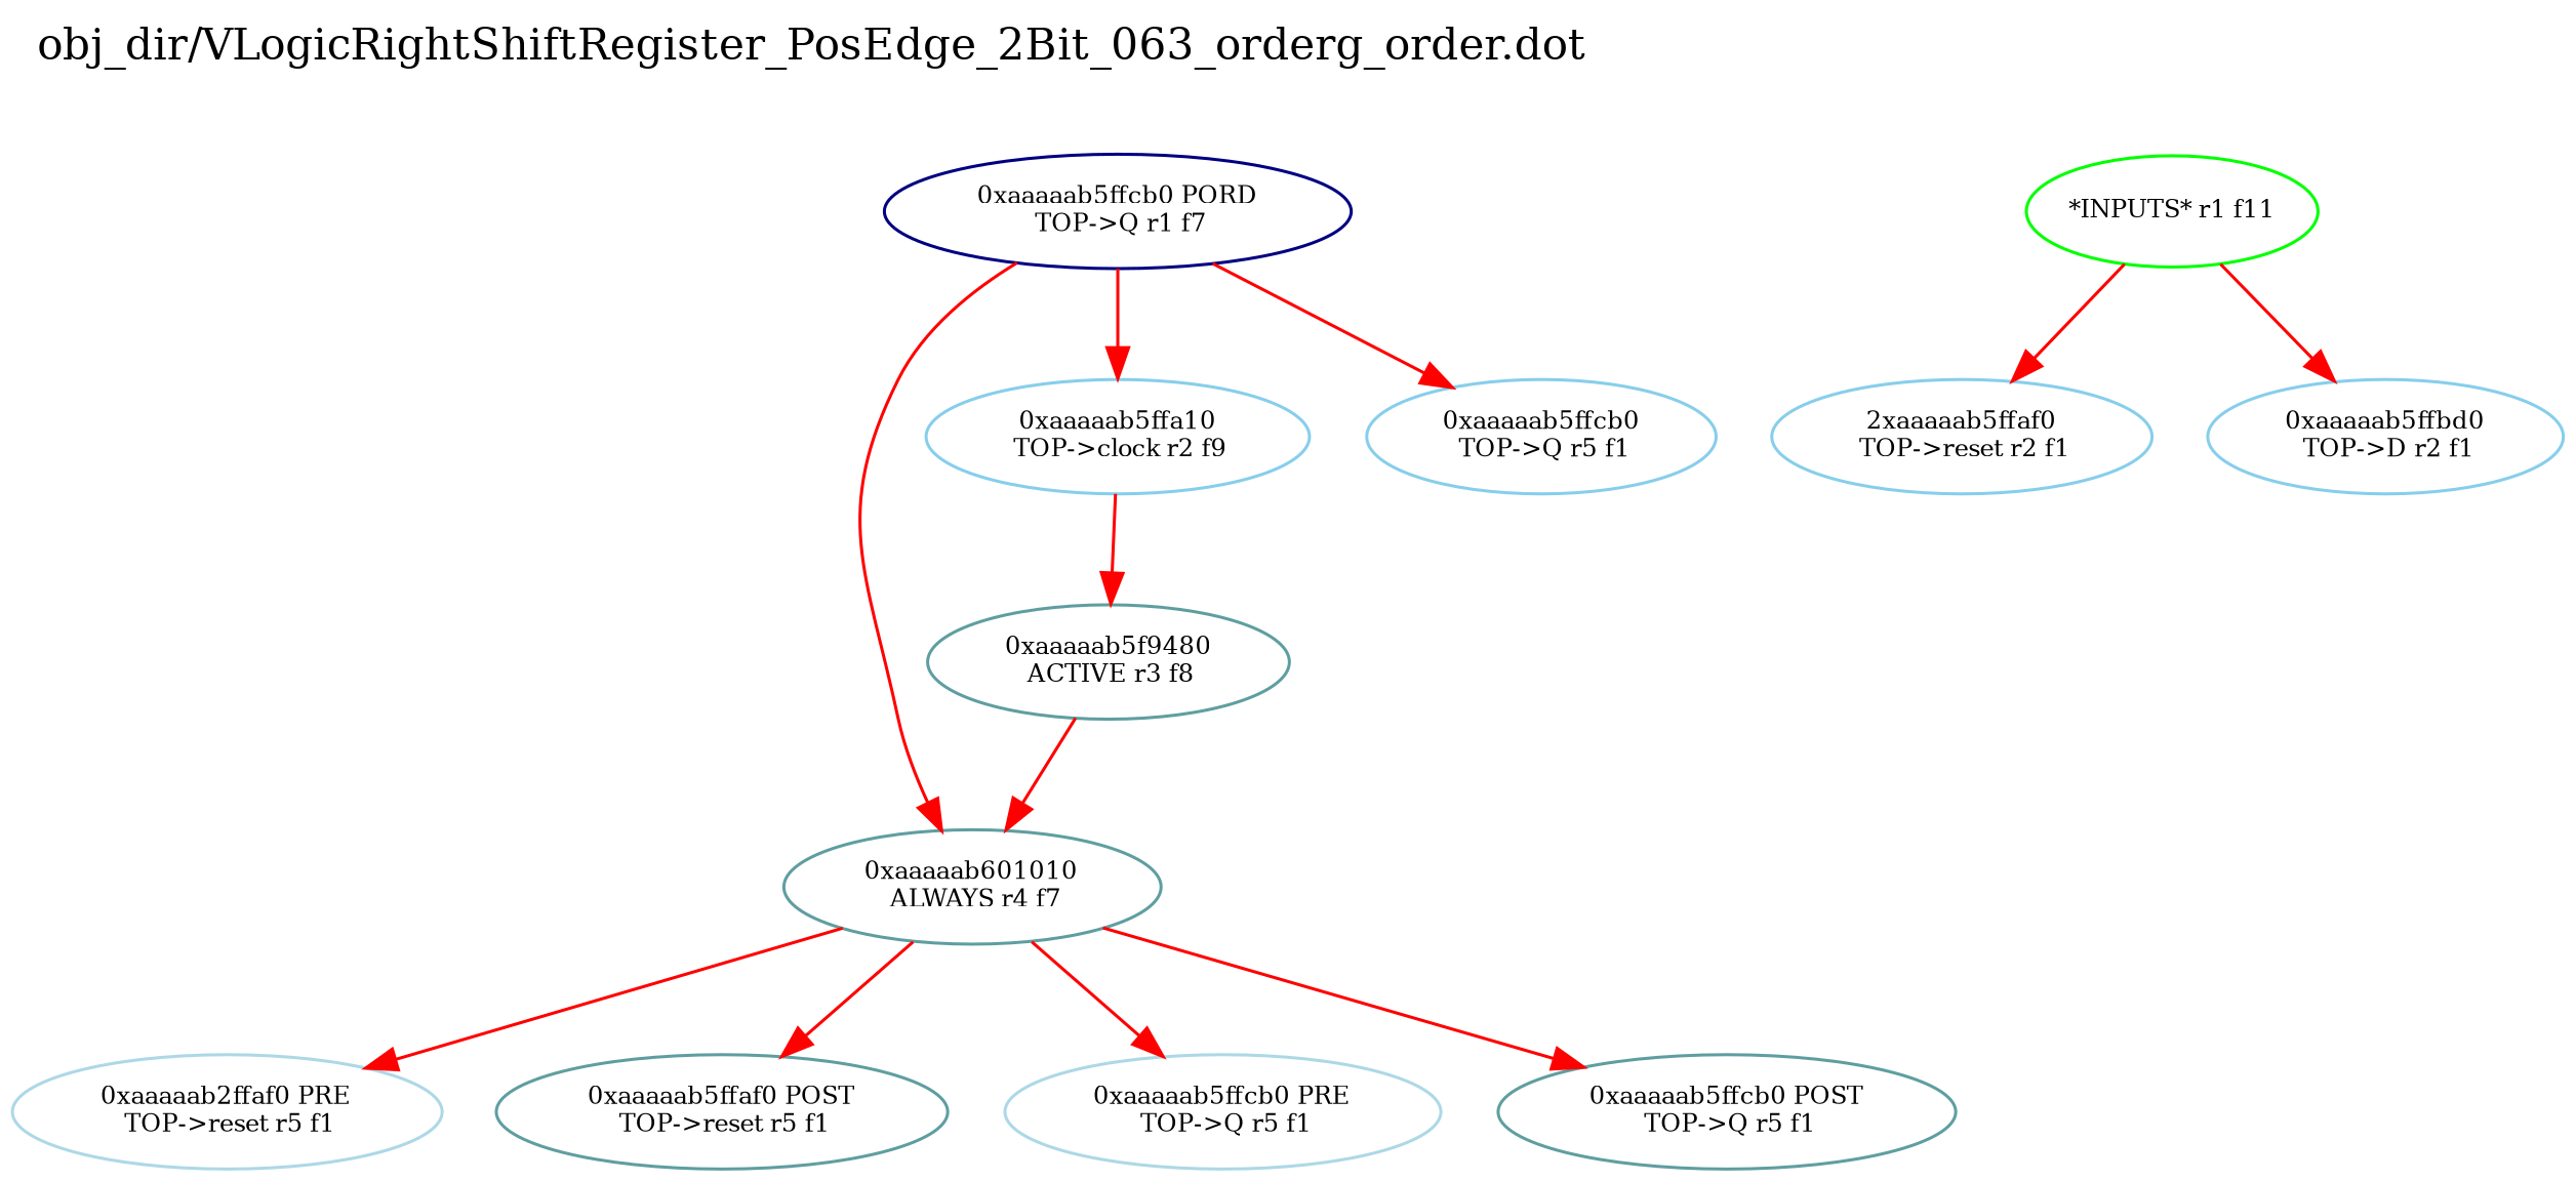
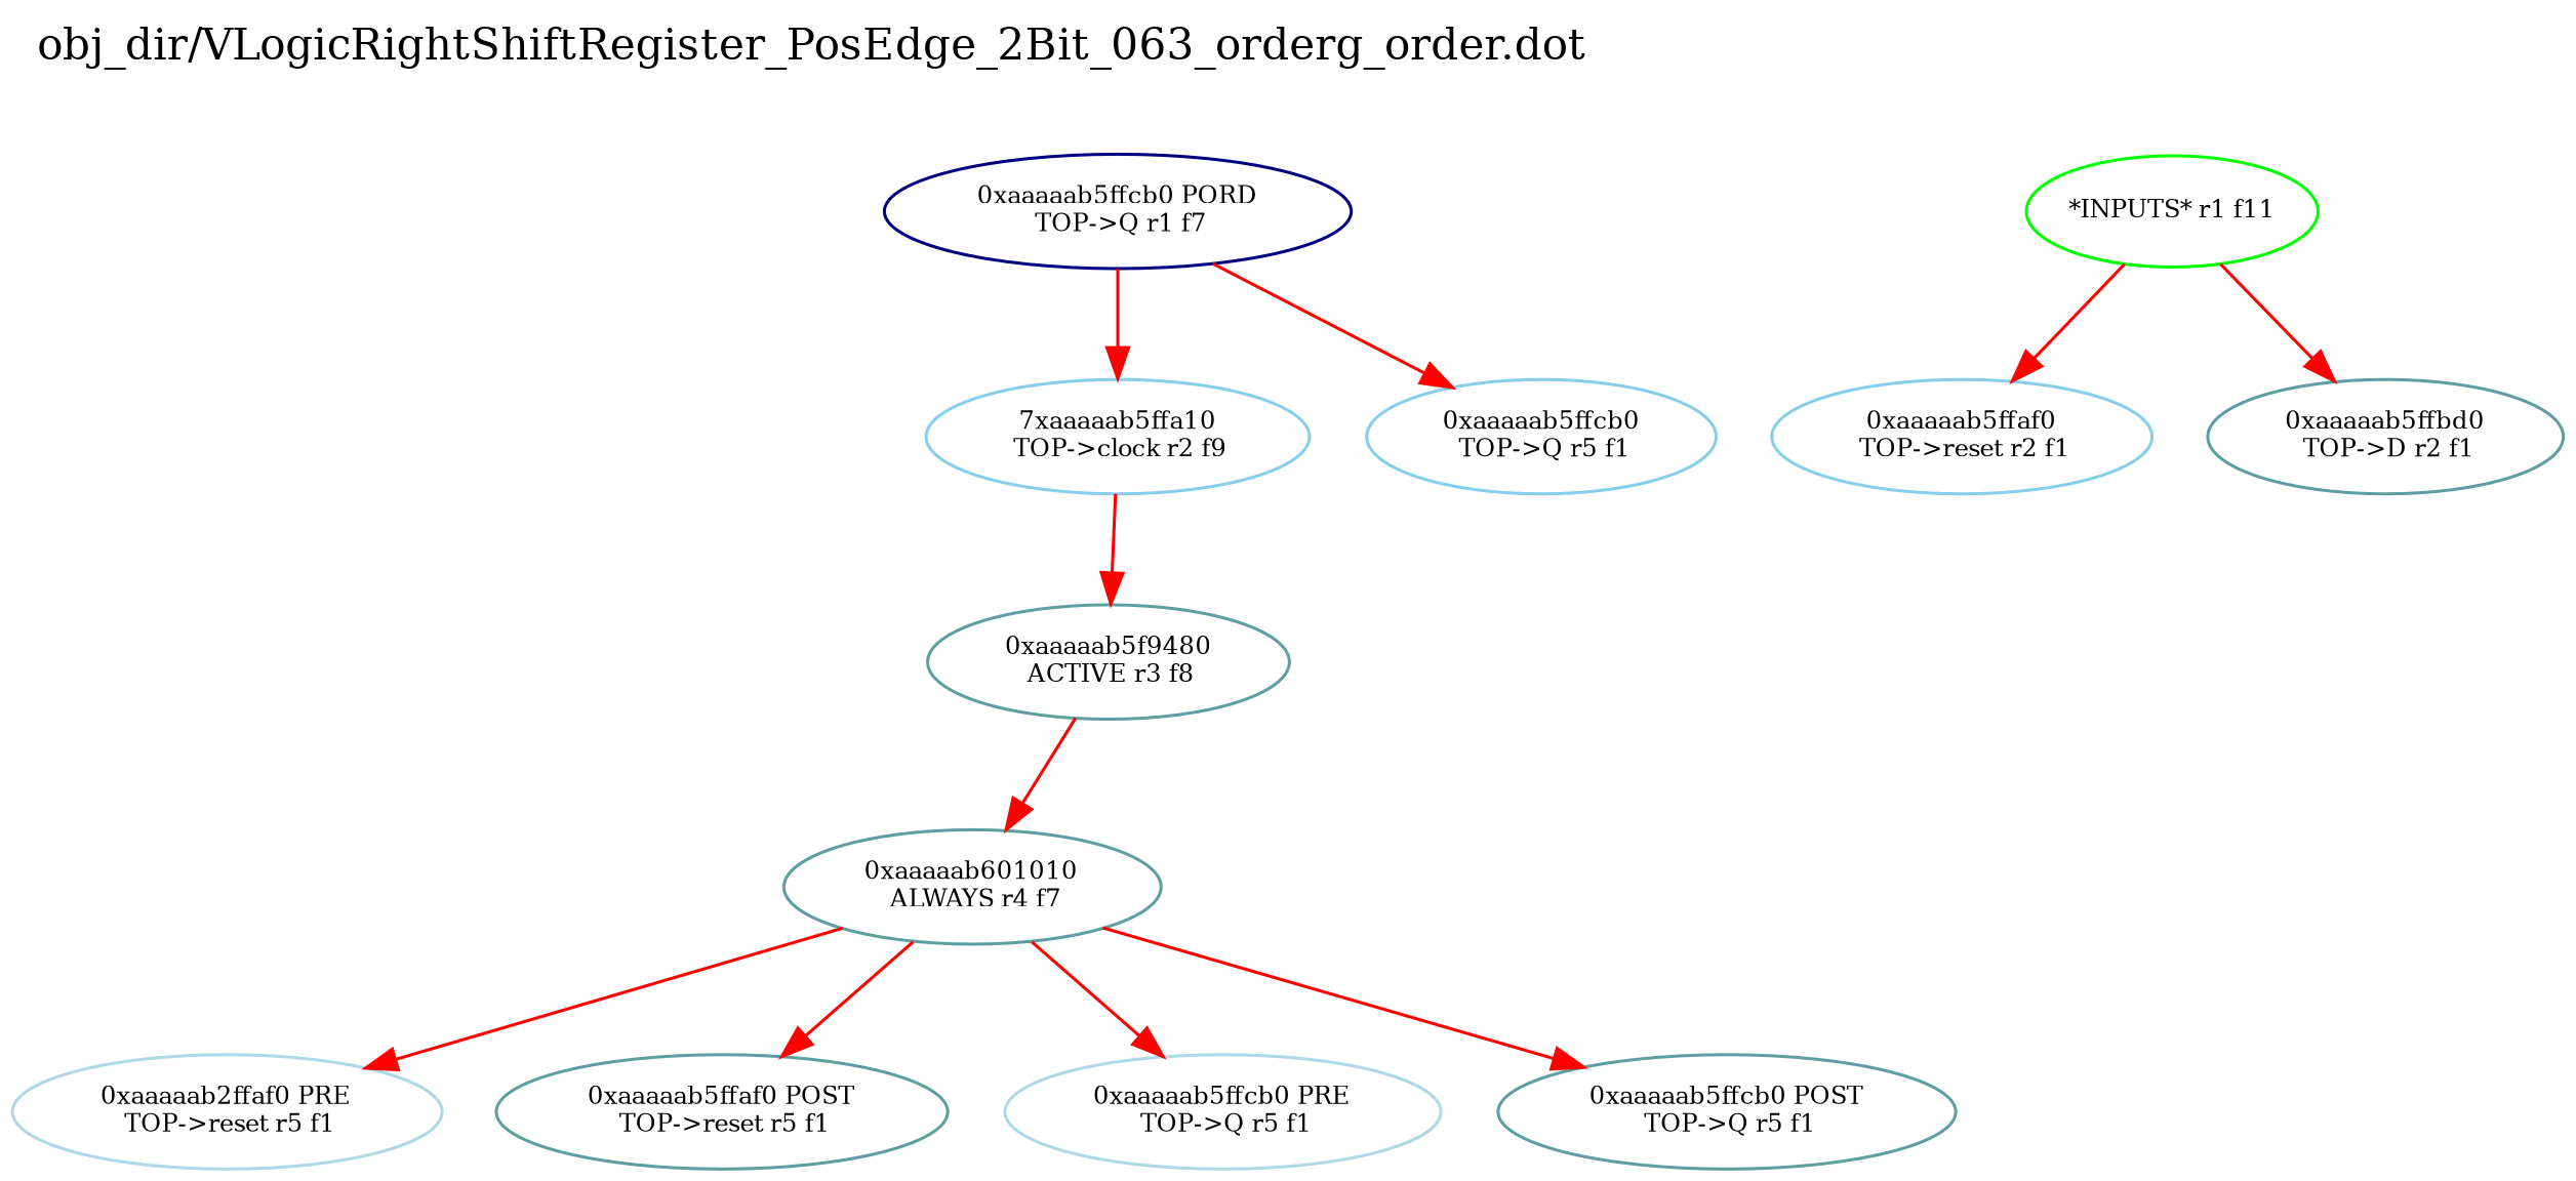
  digraph {
    label="obj_dir/VLogicRightShiftRegister_PosEdge_2Bit_063_orderg_order.dot"
    labeljust=l
    labelloc=t
    rankdir=TB
    node [color=CadetBlue fontsize=8]
    edge [color=red fontsize=8 weight=32]
    n1 [color=NavyBlue label="0xaaaaab5ffcb0 PORD\n TOP->Q r1 f7"]
    n2 [label="0xaaaaab601010\n ALWAYS r4 f7"]
-   n3 [color=skyblue label="0xaaaaab5ffa10\n TOP->clock r2 f9"]
+   n3 [color=skyblue label="7xaaaaab5ffa10\n TOP->clock r2 f9"]
    n4 [color=skyblue label="0xaaaaab5ffcb0\n TOP->Q r5 f1"]
    n5 [color=lightblue label="0xaaaaab2ffaf0 PRE\n TOP->reset r5 f1"]
    n6 [label="0xaaaaab5ffaf0 POST\n TOP->reset r5 f1"]
    n7 [color=lightblue label="0xaaaaab5ffcb0 PRE\n TOP->Q r5 f1"]
    n8 [label="0xaaaaab5ffcb0 POST\n TOP->Q r5 f1"]
    n9 [color=green label="*INPUTS* r1 f11"]
-   n10 [color=skyblue label="2xaaaaab5ffaf0\n TOP->reset r2 f1"]
-   n11 [color=skyblue label="0xaaaaab5ffbd0\n TOP->D r2 f1"]
+   n10 [color=skyblue label="0xaaaaab5ffaf0\n TOP->reset r2 f1"]
+   n11 [label="0xaaaaab5ffbd0\n TOP->D r2 f1"]
    n12 [label="0xaaaaab5f9480\n ACTIVE r3 f8"]
-   n1 -> n2
    n1 -> n3 [weight=1]
    n1 -> n4
    n2 -> n5
    n2 -> n6 [weight=2]
    n2 -> n7
    n2 -> n8 [weight=2]
    n3 -> n12 [weight=8]
    n9 -> n10 [weight=1]
    n9 -> n11 [weight=1]
    n12 -> n2
  }
